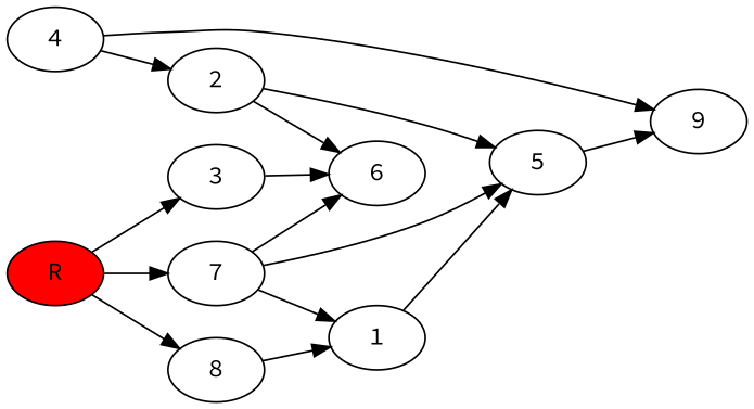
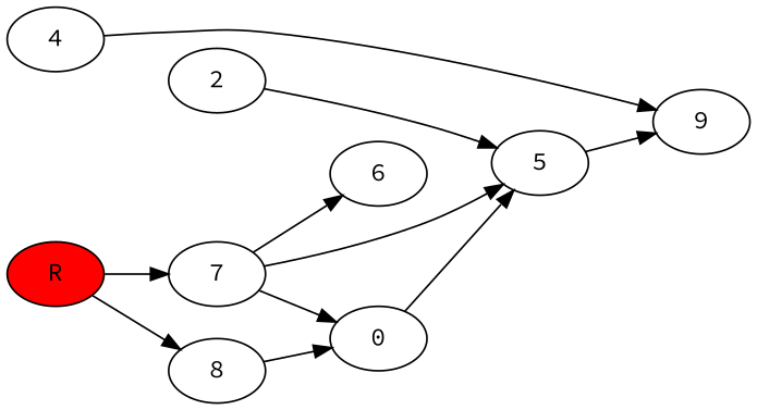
  digraph {
    fontname="Source Code Pro"
    rankdir=LR
    node [fontname="Source Code Pro"]
    edge [fontname="Source Code Pro"]
-   1
+   1 [label=0]
    5
    9
    2
    6
-   3
    4
    7
    R [fillcolor="#ff0000" style=filled]
    8
    1 -> 5
    5 -> 9
    2 -> 5
-   2 -> 6
-   3 -> 6
    4 -> 9
-   4 -> 2
    7 -> 1
    7 -> 5
    7 -> 6
-   R -> 3
    R -> 7
    R -> 8
    8 -> 1
  }
